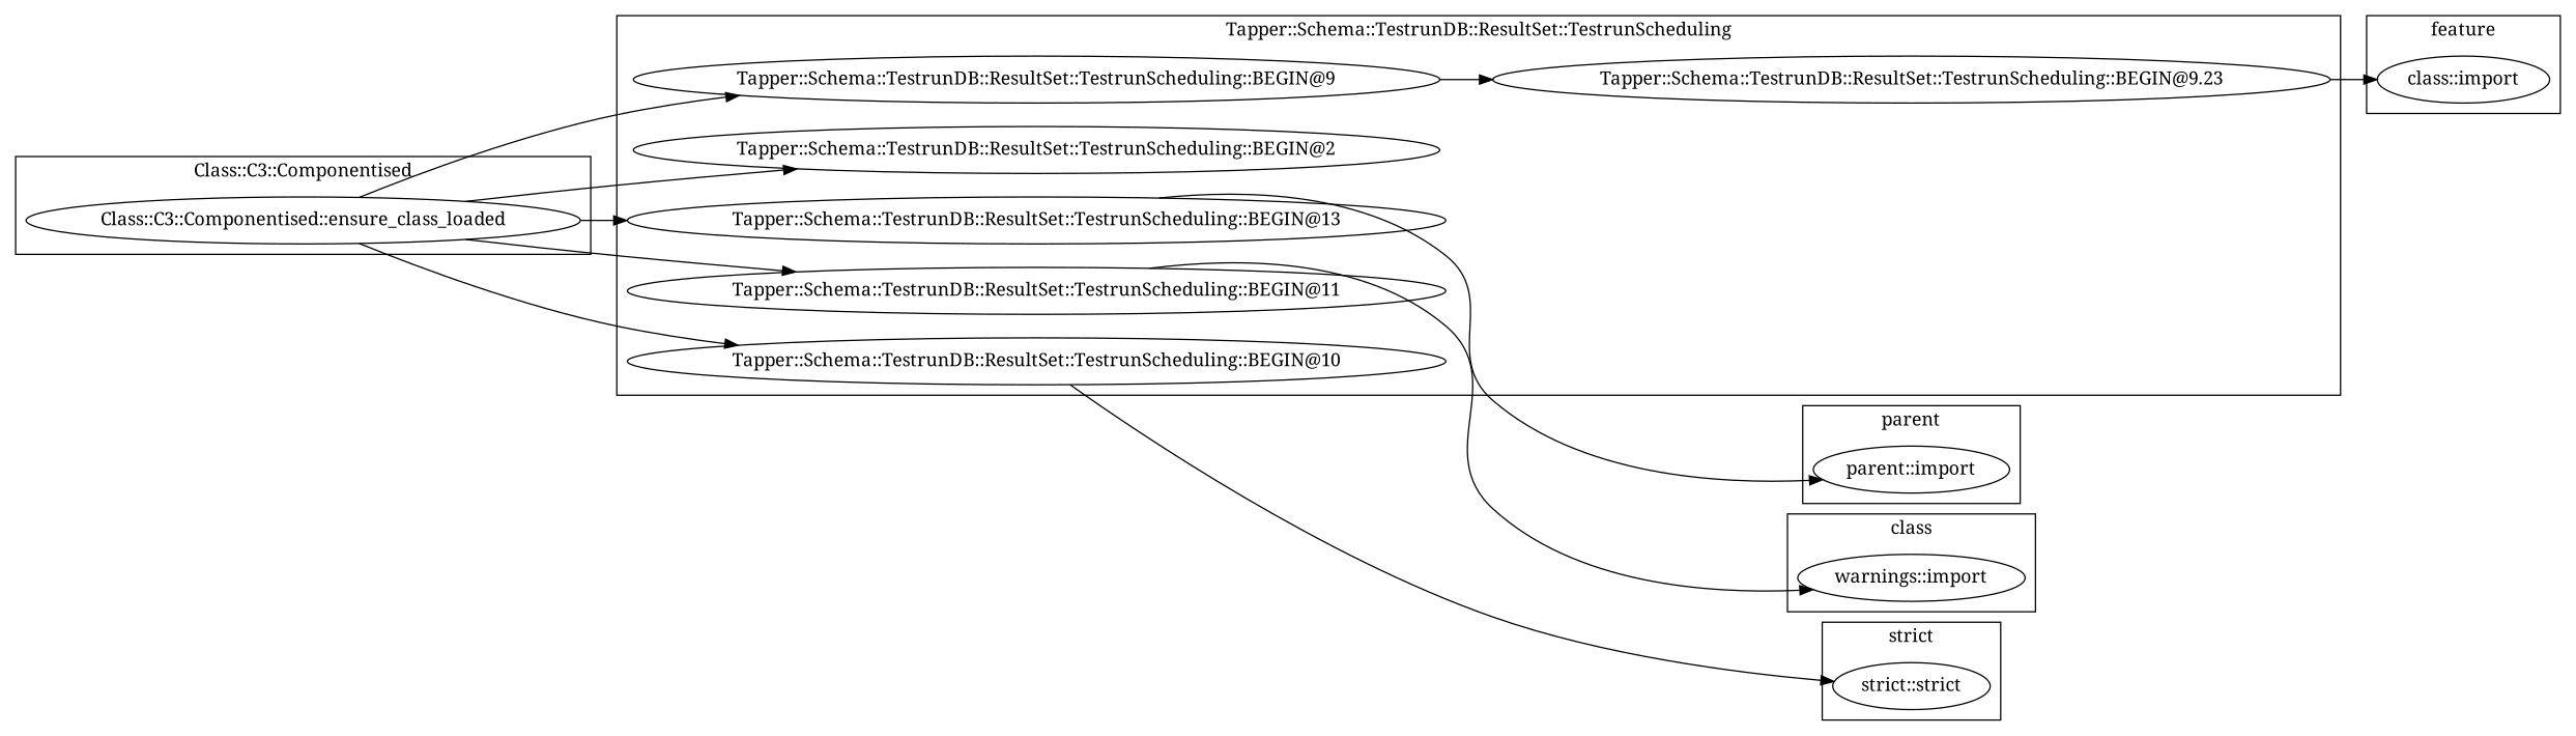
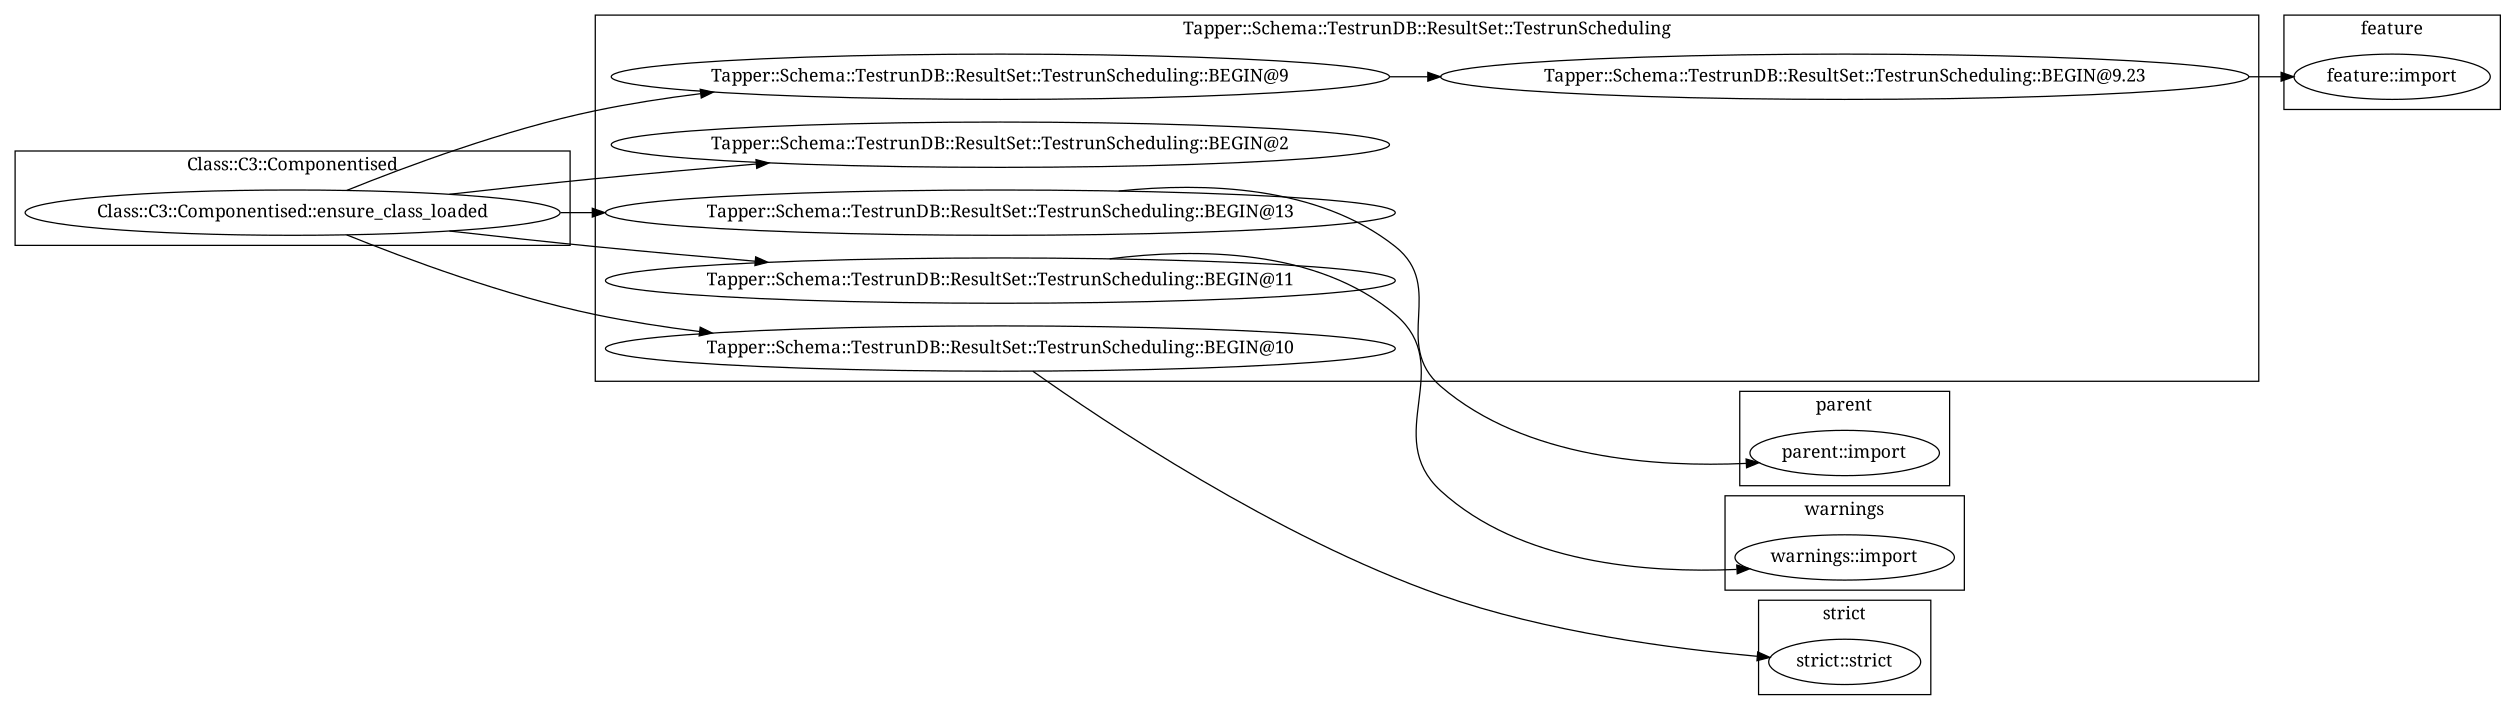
  digraph {
    fontname="Noto Serif"
    rankdir=LR
    node [fontname="Noto Serif"]
    edge [fontname="Noto Serif"]
    "parent::import"
-   "feature::import" [label="class::import"]
+   "feature::import"
    "Class::C3::Componentised::ensure_class_loaded"
    "Tapper::Schema::TestrunDB::ResultSet::TestrunScheduling::BEGIN@9"
    "Tapper::Schema::TestrunDB::ResultSet::TestrunScheduling::BEGIN@2"
    "Tapper::Schema::TestrunDB::ResultSet::TestrunScheduling::BEGIN@13"
    "Tapper::Schema::TestrunDB::ResultSet::TestrunScheduling::BEGIN@9.23"
    "Tapper::Schema::TestrunDB::ResultSet::TestrunScheduling::BEGIN@11"
    "Tapper::Schema::TestrunDB::ResultSet::TestrunScheduling::BEGIN@10"
    "warnings::import"
    n11 [label="strict::strict"]
    subgraph cluster_1 {
      label=parent
      "parent::import"
    }
    subgraph cluster_2 {
      label=feature
      "feature::import"
    }
    subgraph cluster_3 {
      label="Class::C3::Componentised"
      "Class::C3::Componentised::ensure_class_loaded"
    }
    subgraph cluster_4 {
      label="Tapper::Schema::TestrunDB::ResultSet::TestrunScheduling"
      "Tapper::Schema::TestrunDB::ResultSet::TestrunScheduling::BEGIN@9"
      "Tapper::Schema::TestrunDB::ResultSet::TestrunScheduling::BEGIN@2"
      "Tapper::Schema::TestrunDB::ResultSet::TestrunScheduling::BEGIN@13"
      "Tapper::Schema::TestrunDB::ResultSet::TestrunScheduling::BEGIN@9.23"
      "Tapper::Schema::TestrunDB::ResultSet::TestrunScheduling::BEGIN@11"
      "Tapper::Schema::TestrunDB::ResultSet::TestrunScheduling::BEGIN@10"
    }
    subgraph cluster_5 {
-     label=class
+     label=warnings
      "warnings::import"
    }
    subgraph cluster_6 {
      label="strict"
      n11
    }
    "Class::C3::Componentised::ensure_class_loaded" -> "Tapper::Schema::TestrunDB::ResultSet::TestrunScheduling::BEGIN@9"
    "Class::C3::Componentised::ensure_class_loaded" -> "Tapper::Schema::TestrunDB::ResultSet::TestrunScheduling::BEGIN@2"
    "Class::C3::Componentised::ensure_class_loaded" -> "Tapper::Schema::TestrunDB::ResultSet::TestrunScheduling::BEGIN@13"
    "Class::C3::Componentised::ensure_class_loaded" -> "Tapper::Schema::TestrunDB::ResultSet::TestrunScheduling::BEGIN@11"
    "Class::C3::Componentised::ensure_class_loaded" -> "Tapper::Schema::TestrunDB::ResultSet::TestrunScheduling::BEGIN@10"
    "Tapper::Schema::TestrunDB::ResultSet::TestrunScheduling::BEGIN@9" -> "Tapper::Schema::TestrunDB::ResultSet::TestrunScheduling::BEGIN@9.23"
    "Tapper::Schema::TestrunDB::ResultSet::TestrunScheduling::BEGIN@13" -> "parent::import"
    "Tapper::Schema::TestrunDB::ResultSet::TestrunScheduling::BEGIN@9.23" -> "feature::import"
    "Tapper::Schema::TestrunDB::ResultSet::TestrunScheduling::BEGIN@11" -> "warnings::import"
    "Tapper::Schema::TestrunDB::ResultSet::TestrunScheduling::BEGIN@10" -> n11
  }
